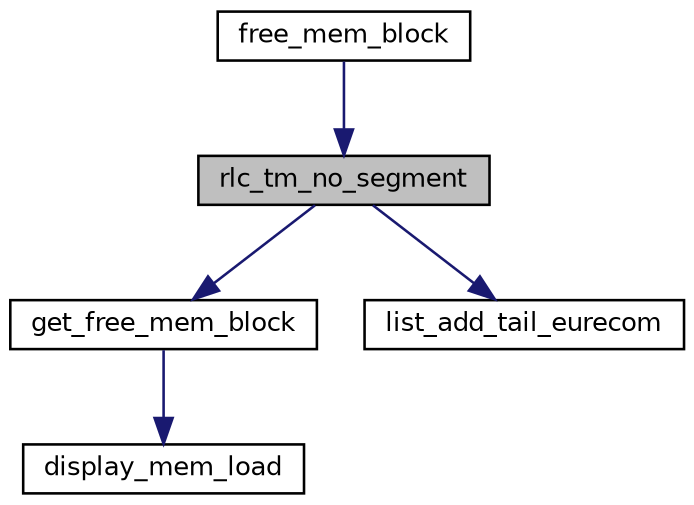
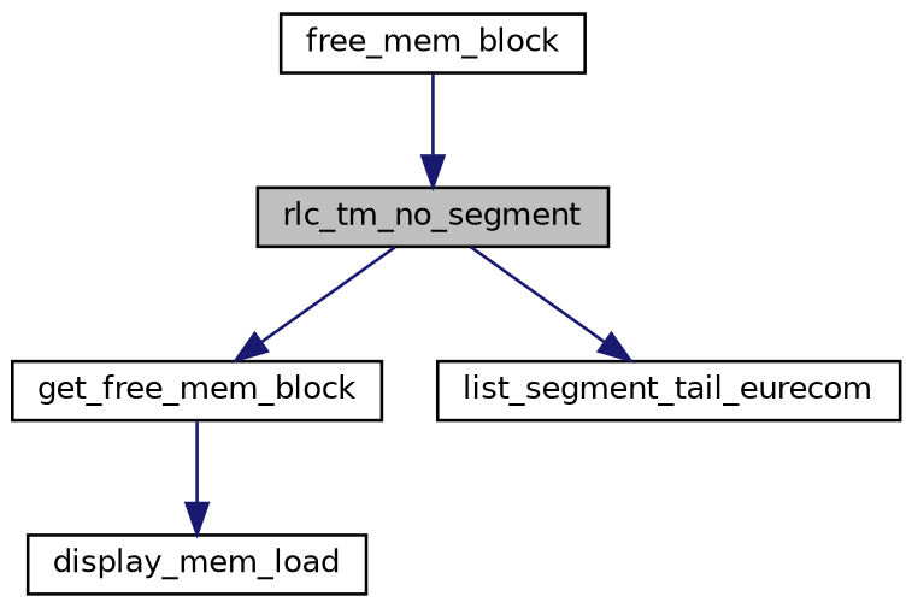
  digraph {
    rankdir=TB
    node [color=black fillcolor=white fontname=Helvetica fontsize=10 shape=record style=filled]
    edge [color=midnightblue fontname=Helvetica fontsize=10 labelfontname=Helvetica labelfontsize=10 style=solid]
    n1 [fillcolor=grey75 fontcolor=black height=0.2 label=rlc_tm_no_segment width=0.4]
    n2 [height=0.2 label=get_free_mem_block width=0.4]
-   n3 [height=0.2 label=list_add_tail_eurecom width=0.4]
+   n3 [height=0.2 label=list_segment_tail_eurecom width=0.4]
    n4 [height=0.2 label=free_mem_block width=0.4]
    n5 [height=0.2 label=display_mem_load width=0.4]
    n1 -> n2
    n1 -> n3
    n2 -> n5
    n4 -> n1
  }
